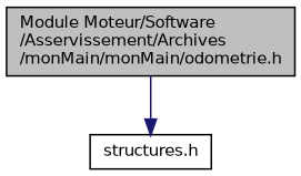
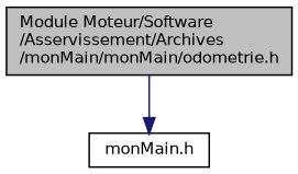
  digraph {
    node [color=black fontname=Helvetica fontsize=10 shape=record style=filled]
    n1 [fillcolor=grey75 fontcolor=black height=0.2 label="Module Moteur/Software\l/Asservissement/Archives\l/monMain/monMain/odometrie.h" width=0.4]
-   n2 [fillcolor=white height=0.2 label="structures.h" width=0.4]
+   n2 [fillcolor=white height=0.2 label="monMain.h" width=0.4]
    n1 -> n2 [color=midnightblue fontname=Helvetica fontsize=10 labelfontname=Helvetica labelfontsize=10 style=solid]
  }
